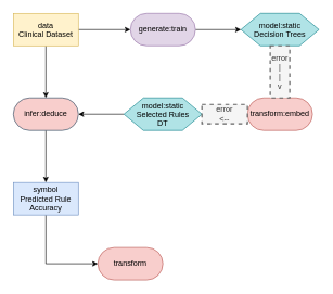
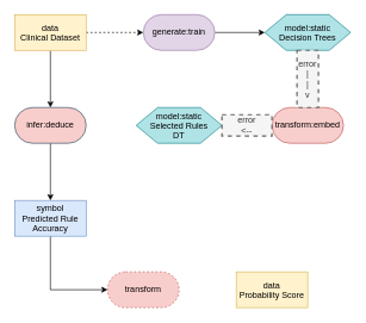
  <mxCell id="0" />
  <mxCell id="1" parent="0" />
- <mxCell id="2" style="edgeStyle=orthogonalEdgeStyle;rounded=0;orthogonalLoop=1;jettySize=auto;html=1;exitX=1;exitY=0.5;exitDx=0;exitDy=0;entryX=0;entryY=0.5;entryDx=0;entryDy=0;" edge="1" parent="1" source="4" target="6"><mxGeometry relative="1" as="geometry" /></mxCell>
+ <mxCell id="2" style="edgeStyle=orthogonalEdgeStyle;rounded=0;orthogonalLoop=1;jettySize=auto;html=1;exitX=1;exitY=0.5;exitDx=0;exitDy=0;entryX=0;entryY=0.5;entryDx=0;entryDy=0;dashed=1;" edge="1" parent="1" source="4" target="6"><mxGeometry relative="1" as="geometry" /></mxCell>
  <mxCell id="3" style="edgeStyle=orthogonalEdgeStyle;rounded=0;orthogonalLoop=1;jettySize=auto;html=1;exitX=0.5;exitY=1;exitDx=0;exitDy=0;entryX=0.5;entryY=0;entryDx=0;entryDy=0;" edge="1" parent="1" source="4" target="9"><mxGeometry relative="1" as="geometry" /></mxCell>
  <mxCell id="4" value="data&#10;Clinical Dataset" style="rectangle;fillColor=#fff2cc;strokeColor=#d6b656;" name="data" vertex="1" parent="1"><mxGeometry x="20" y="20" width="100" height="50" as="geometry" /></mxCell>
  <mxCell id="5" style="edgeStyle=orthogonalEdgeStyle;rounded=0;orthogonalLoop=1;jettySize=auto;html=1;exitX=1;exitY=0.5;exitDx=0;exitDy=0;entryX=0;entryY=0.5;entryDx=0;entryDy=0;" edge="1" parent="1" source="6" target="7"><mxGeometry relative="1" as="geometry" /></mxCell>
  <mxCell id="6" value="generate:train" style="rounded=1;whiteSpace=wrap;html=1;arcSize=50;fillColor=#e1d5e7;strokeColor=#9673a6;" name="generate:train" vertex="1" parent="1" tooltip="⚠️ Node not part of any valid pattern."><mxGeometry x="200" y="20" width="100" height="50" as="geometry" /></mxCell>
  <mxCell id="7" value="model:static&#10;Decision Trees" style="shape=hexagon;perimeter=hexagonPerimeter2;fillColor=#b0e3e6;strokeColor=#0e8088;" name="model" vertex="1" parent="1"><mxGeometry x="370" y="20" width="120" height="50" as="geometry" /></mxCell>
  <mxCell id="8" style="edgeStyle=orthogonalEdgeStyle;rounded=0;orthogonalLoop=1;jettySize=auto;html=1;exitX=0.5;exitY=1;exitDx=0;exitDy=0;entryX=0.5;entryY=0;entryDx=0;entryDy=0;" edge="1" parent="1" source="9" target="16"><mxGeometry relative="1" as="geometry" /></mxCell>
  <mxCell id="9" value="infer:deduce" style="rounded=1;whiteSpace=wrap;html=1;arcSize=50;fillColor=#f8cecc;strokeColor=#23445d;" name="infer:deduce" vertex="1" parent="1"><mxGeometry x="20" y="150" width="100" height="50" as="geometry" /></mxCell>
  <mxCell id="10" value="transform:embed" style="rounded=1;whiteSpace=wrap;html=1;arcSize=50;fillColor=#f8cecc;strokeColor=#b85450;" name="transform" vertex="1" parent="1"><mxGeometry x="380" y="150" width="100" height="50" as="geometry" /></mxCell>
  <mxCell id="11" value="&lt;div&gt;error&lt;/div&gt;&lt;div&gt;|&lt;/div&gt;&lt;div&gt;|&lt;/div&gt;&lt;div&gt;v&lt;/div&gt;" style="text;html=1;align=center;verticalAlign=middle;whiteSpace=wrap;rounded=0;dashed=1;fillColor=#f5f5f5;fontColor=#333333;strokeColor=#666666;strokeWidth=2;" name="text" vertex="1" parent="1"><mxGeometry x="415" y="70" width="30" height="80" as="geometry" /></mxCell>
- <mxCell id="12" style="edgeStyle=orthogonalEdgeStyle;rounded=0;orthogonalLoop=1;jettySize=auto;html=1;exitX=0;exitY=0.5;exitDx=0;exitDy=0;entryX=1;entryY=0.5;entryDx=0;entryDy=0;" edge="1" parent="1" source="13" target="9"><mxGeometry relative="1" as="geometry" /></mxCell>
  <mxCell id="13" value="model:static&#10;Selected Rules&#10;DT" style="shape=hexagon;perimeter=hexagonPerimeter2;fillColor=#b0e3e6;strokeColor=#0e8088;" name="model" vertex="1" parent="1"><mxGeometry x="190" y="150" width="120" height="50" as="geometry" /></mxCell>
  <mxCell id="14" value="&lt;div&gt;error&lt;/div&gt;&lt;div&gt;&amp;lt;--&lt;/div&gt;" style="text;html=1;align=center;verticalAlign=middle;whiteSpace=wrap;rounded=0;dashed=1;fillColor=#f5f5f5;fontColor=#333333;strokeColor=#666666;strokeWidth=2;" name="text" vertex="1" parent="1"><mxGeometry x="310" y="160" width="70" height="30" as="geometry" /></mxCell>
  <mxCell id="15" style="edgeStyle=orthogonalEdgeStyle;rounded=0;orthogonalLoop=1;jettySize=auto;html=1;exitX=0.5;exitY=1;exitDx=0;exitDy=0;entryX=0;entryY=0.5;entryDx=0;entryDy=0;" edge="1" parent="1" source="16" target="17"><mxGeometry relative="1" as="geometry" /></mxCell>
  <mxCell id="16" value="symbol&#10;Predicted Rule&#10;Accuracy" style="rectangle;fillColor=#dae8fc;strokeColor=#6c8ebf;" name="symbol" vertex="1" parent="1"><mxGeometry x="20" y="280" width="100" height="50" as="geometry" /></mxCell>
- <mxCell id="17" value="transform" style="rounded=1;whiteSpace=wrap;html=1;arcSize=50;fillColor=#f8cecc;strokeColor=#b85450;" name="transform" vertex="1" parent="1"><mxGeometry x="150" y="380" width="100" height="50" as="geometry" /></mxCell>
+ <mxCell id="17" value="transform" style="rounded=1;whiteSpace=wrap;html=1;arcSize=50;fillColor=#f8cecc;strokeColor=#b85450;dashed=1;" name="transform" vertex="1" parent="1"><mxGeometry x="150" y="380" width="100" height="50" as="geometry" /></mxCell>
+ <mxCell id="18" value="data&#10;Probability Score" style="rectangle;fillColor=#fff2cc;strokeColor=#d6b656;" name="data" vertex="1" parent="1"><mxGeometry x="330" y="380" width="100" height="50" as="geometry" /></mxCell>
